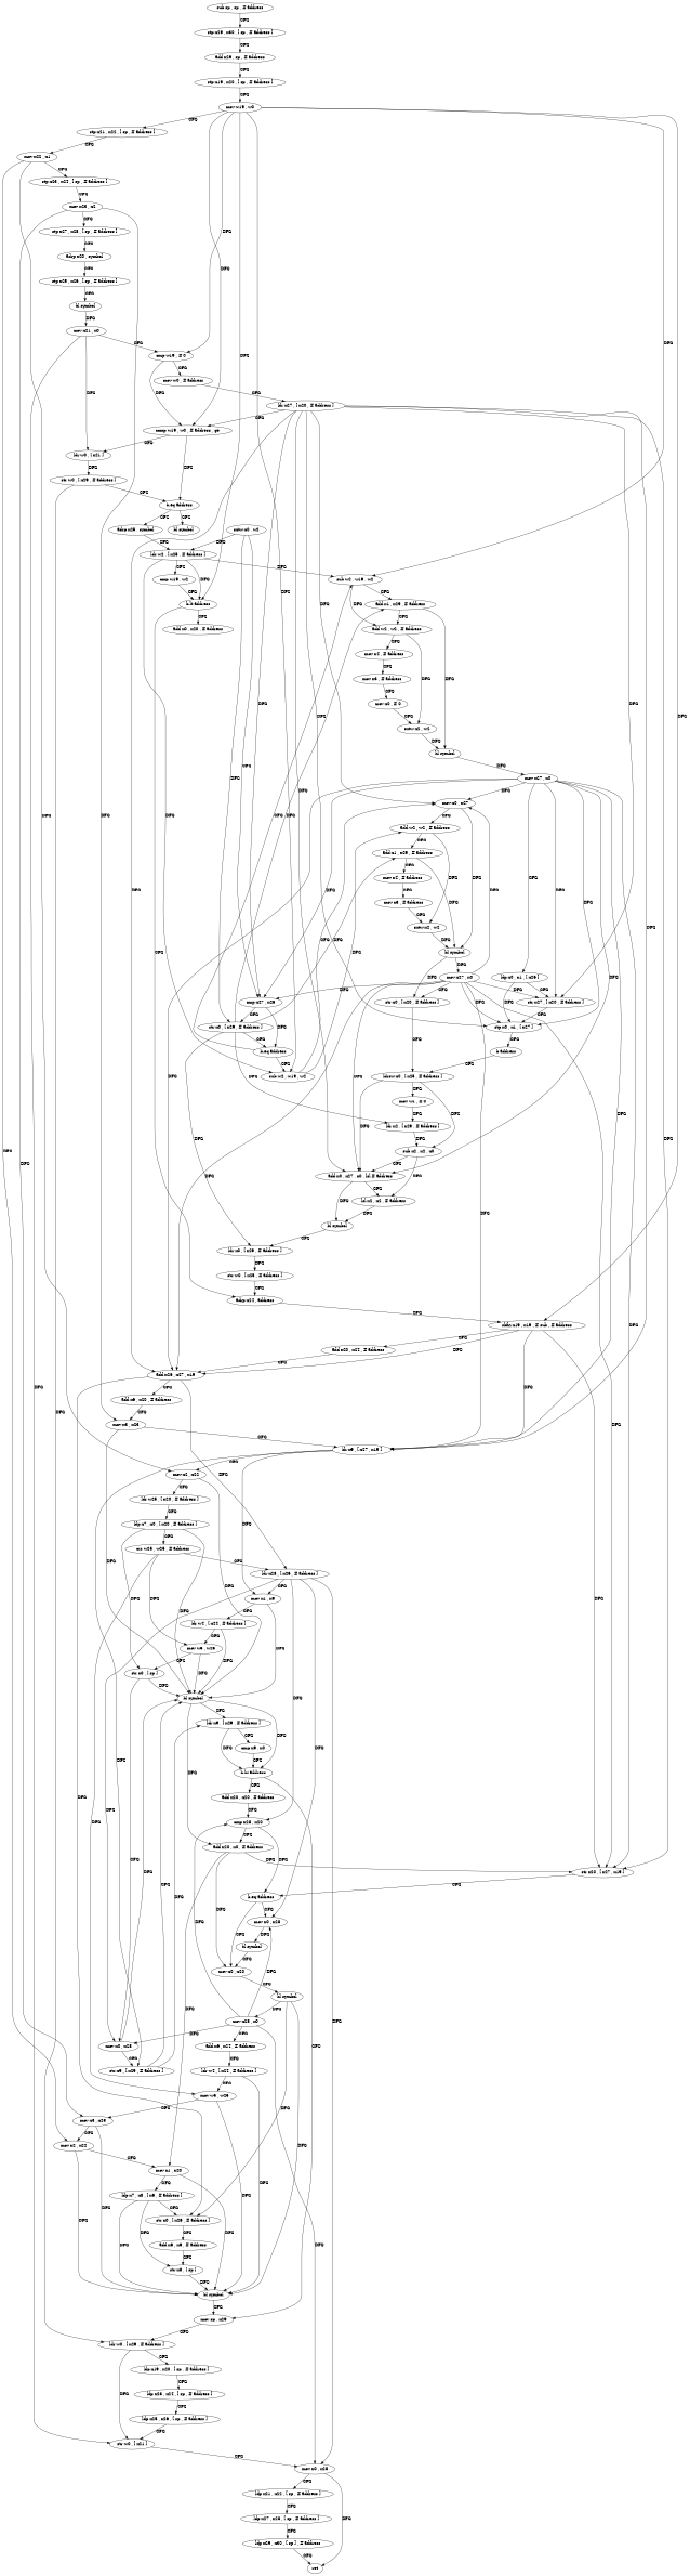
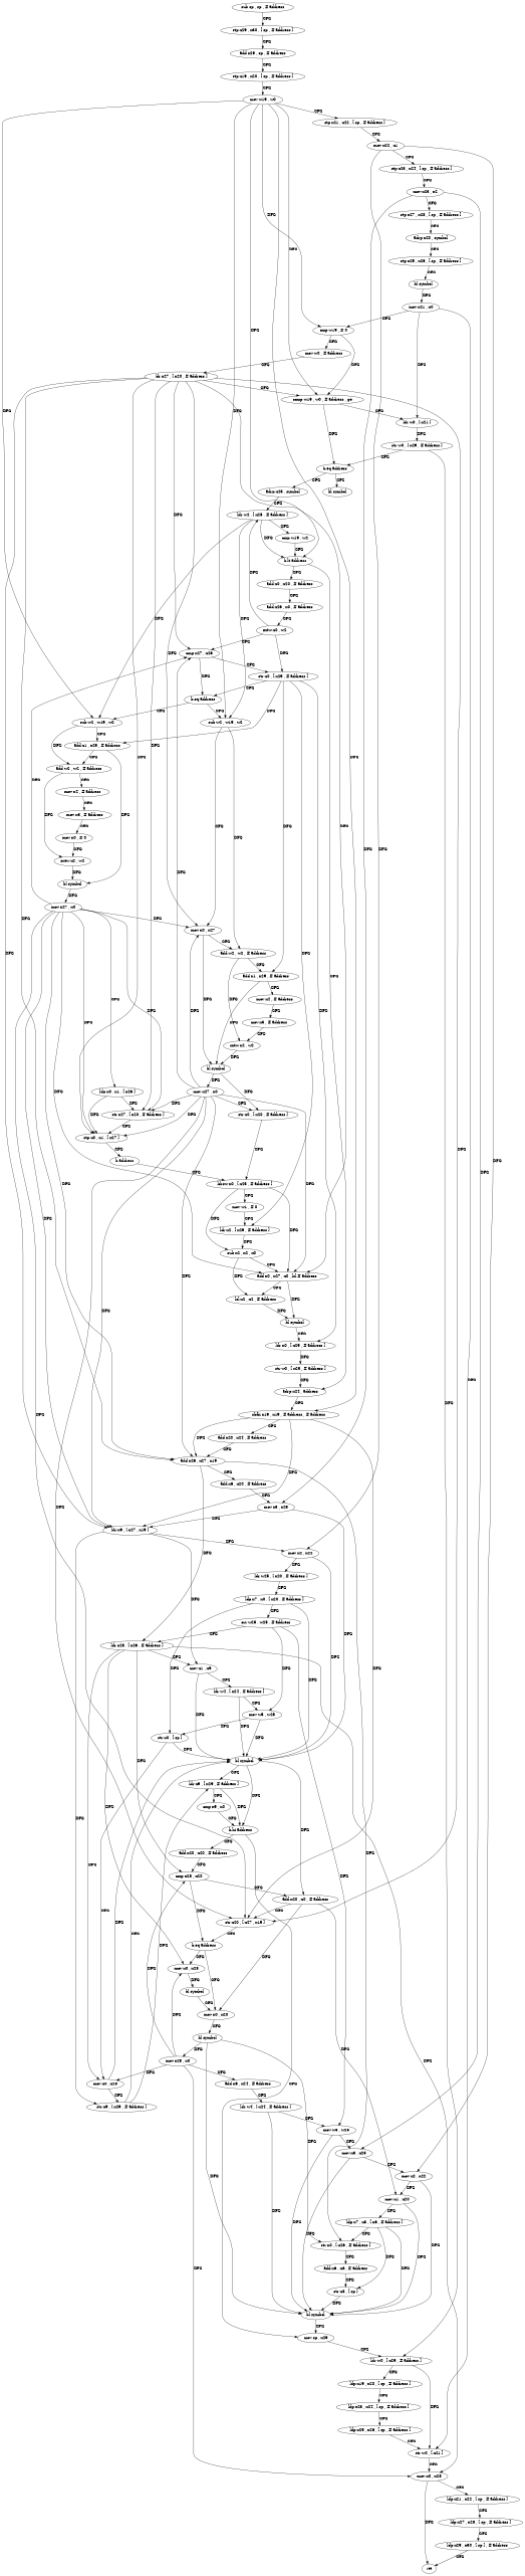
  digraph {
    n1 [label="sub sp , sp , # address"]
    n2 [label="stp x29 , x30 , [ sp , # address ]"]
    n3 [label="add x29 , sp , # address"]
    n4 [label="stp x19 , x20 , [ sp , # address ]"]
    n5 [label="mov w19 , w0"]
    n6 [label="stp x21 , x22 , [ sp , # address ]"]
    n7 [label="cmp w19 , # 0"]
    n8 [label="ccmp w19 , w0 , # address , ge"]
    n9 [label="b.lt address"]
-   n10 [label="sbfiz x19 , x19 , # sub , # address"]
+   n10 [label="sbfiz x19 , x19 , # address , # address"]
    n11 [label="sub w2 , w19 , w2"]
    n12 [label="sub w2 , w19 , w2"]
    n13 [label="mov x22 , x1"]
    n14 [label="mov w0 , # address"]
    n15 [label="ldr w0 , [ x21 ]"]
    n16 [label="b.eq address"]
    n17 [label="adrp x24 , address"]
    n18 [label="add x0 , x20 , # address"]
    n19 [label="add x26 , x27 , x19"]
    n20 [label="ldr x9 , [ x27 , x19 ]"]
    n21 [label="str x20 , [ x27 , x19 ]"]
    n22 [label="add x20 , x24 , # address"]
    n23 [label="add x1 , x29 , # address"]
    n24 [label="add w2 , w2 , # address"]
    n25 [label="mov x0 , x27"]
    n26 [label="add w2 , w2 , # address"]
    n27 [label="stp x23 , x24 , [ sp , # address ]"]
    n28 [label="mov x2 , x22"]
    n29 [label="mov x2 , x22"]
    n30 [label="mov x23 , x2"]
    n31 [label="bl symbol"]
    n32 [label="ldr w25 , [ x20 , # address ]"]
    n33 [label="mov x1 , x20"]
    n34 [label="bl symbol"]
    n35 [label="stp x27 , x28 , [ sp , # address ]"]
    n36 [label="mov x3 , x23"]
    n37 [label="mov x3 , x23"]
    n38 [label="adrp x20 , symbol"]
    n39 [label="stp x25 , x26 , [ sp , # address ]"]
    n40 [label="bl symbol"]
    n41 [label="mov x21 , x0"]
    n42 [label="str w0 , [ x21 ]"]
    n43 [label="str w0 , [ x29 , # address ]"]
    n44 [label="mov x0 , x28"]
    n45 [label="ldr x27 , [ x20 , # address ]"]
    n46 [label="cmp x27 , x26"]
    n47 [label="str x27 , [ x20 , # address ]"]
    n48 [label="stp x0 , x1 , [ x27 ]"]
    n49 [label="add x0 , x27 , x0 , lsl # address"]
    n50 [label="add x6 , x20 , # address"]
    n51 [label="ldr x28 , [ x26 , # address ]"]
    n52 [label="str x0 , [ x26 , # address ]"]
    n53 [label="mov x1 , x9"]
    n54 [label="str x9 , [ x29 , # address ]"]
    n55 [label="str x0 , [ x29 , # address ]"]
    n56 [label="b.eq address"]
    n57 [label="b.eq address"]
    n58 [label="b address"]
    n59 [label="bl symbol"]
    n60 [label="lsl x2 , x2 , # address"]
    n61 [label="bl symbol"]
    n62 [label="bl symbol"]
    n63 [label="adrp x25 , symbol"]
    n64 [label="ldr w0 , [ x29 , # address ]"]
    n65 [label="ldp x19 , x20 , [ sp , # address ]"]
    n66 [label="ldr w2 , [ x25 , # address ]"]
    n67 [label="cmp w19 , w2"]
    n68 [label="sxtw x0 , w2"]
+   n69 [label="add x26 , x0 , # address"]
    n70 [label="mov x0 , x28"]
    n71 [label="cmp x28 , x20"]
    n72 [label="mov x0 , x28"]
    n73 [label="add x6 , x6 , # address"]
    n74 [label="ldr x9 , [ x29 , # address ]"]
    n75 [label="b.hi address"]
    n76 [label="add x20 , x0 , # address"]
    n77 [label="ldr w4 , [ x24 , # address ]"]
    n78 [label="ldp x7 , x0 , [ x20 , # address ]"]
    n79 [label="orr w25 , w25 , # address"]
    n80 [label="str x0 , [ sp ]"]
    n81 [label="mov w5 , w25"]
    n82 [label="mov w5 , w25"]
    n83 [label="ldp x21 , x22 , [ sp , # address ]"]
    n84 [label=ret]
    n85 [label="bl symbol"]
    n86 [label="cmp x9 , x0"]
    n87 [label="mov sp , x29"]
    n88 [label="add x20 , x20 , # address"]
    n89 [label="mov x0 , x20"]
    n90 [label="add x1 , x29 , # address"]
    n91 [label="ldr x2 , [ x29 , # address ]"]
    n92 [label="ldr x0 , [ x29 , # address ]"]
    n93 [label="bl symbol"]
    n94 [label="mov x4 , # address"]
    n95 [label="sub x2 , x2 , x0"]
    n96 [label="str w0 , [ x25 , # address ]"]
    n97 [label="mov x4 , # address"]
    n98 [label="sxtw x2 , w2"]
    n99 [label="sxtw x2 , w2"]
    n100 [label="ldp x23 , x24 , [ sp , # address ]"]
    n101 [label="ldp x25 , x26 , [ sp , # address ]"]
    n102 [label="ldp x27 , x28 , [ sp , # address ]"]
    n103 [label="ldp x29 , x30 , [ sp ] , # address"]
    n104 [label="bl symbol"]
    n105 [label="ldp x7 , x8 , [ x6 , # address ]"]
    n106 [label="mov x28 , x0"]
    n107 [label="mov x27 , x0"]
    n108 [label="mov x3 , # address"]
    n109 [label="mov x0 , # 0"]
    n110 [label="ldp x0 , x1 , [ x26 ]"]
    n111 [label="ldrsw x0 , [ x25 , # address ]"]
    n112 [label="mov w1 , # 0"]
    n113 [label="mov x27 , x0"]
    n114 [label="str x0 , [ x20 , # address ]"]
    n115 [label="mov x3 , # address"]
    n116 [label="add x6 , x24 , # address"]
    n117 [label="ldr w4 , [ x24 , # address ]"]
    n118 [label="str x8 , [ sp ]"]
    n1 -> n2 [label=CFG]
    n2 -> n3 [label=CFG]
    n3 -> n4 [label=CFG]
    n4 -> n5 [label=CFG]
    n5 -> n6 [label=CFG]
    n5 -> n7 [label=DFG]
    n5 -> n8 [label=DFG]
    n5 -> n9 [label=DFG]
    n5 -> n10 [label=DFG]
    n5 -> n11 [label=DFG]
    n5 -> n12 [label=DFG]
    n6 -> n13 [label=CFG]
    n7 -> n8 [label=DFG]
    n7 -> n14 [label=CFG]
    n8 -> n15 [label=CFG]
    n8 -> n16 [label=DFG]
    n9 -> n17 [label=CFG]
    n9 -> n18 [label=CFG]
    n10 -> n19 [label=DFG]
    n10 -> n20 [label=DFG]
    n10 -> n21 [label=DFG]
    n10 -> n22 [label=CFG]
    n11 -> n23 [label=CFG]
    n11 -> n24 [label=DFG]
    n12 -> n25 [label=CFG]
    n12 -> n26 [label=DFG]
    n13 -> n27 [label=CFG]
    n13 -> n28 [label=DFG]
    n13 -> n29 [label=DFG]
    n14 -> n45 [label=CFG]
    n15 -> n43 [label=DFG]
    n16 -> n62 [label=CFG]
    n16 -> n63 [label=CFG]
    n17 -> n10 [label=CFG]
+   n18 -> n69 [label=CFG]
    n19 -> n50 [label=CFG]
    n19 -> n51 [label=DFG]
    n19 -> n52 [label=DFG]
    n20 -> n28 [label=CFG]
    n20 -> n53 [label=DFG]
    n20 -> n54 [label=DFG]
    n21 -> n57 [label=CFG]
    n22 -> n19 [label=CFG]
    n23 -> n24 [label=CFG]
    n23 -> n93 [label=DFG]
    n24 -> n97 [label=CFG]
    n24 -> n98 [label=DFG]
    n25 -> n26 [label=CFG]
    n25 -> n59 [label=DFG]
    n26 -> n90 [label=CFG]
    n26 -> n99 [label=DFG]
    n27 -> n30 [label=CFG]
    n28 -> n31 [label=DFG]
    n28 -> n32 [label=CFG]
    n29 -> n33 [label=CFG]
    n29 -> n34 [label=DFG]
    n30 -> n35 [label=CFG]
    n30 -> n36 [label=DFG]
    n30 -> n37 [label=DFG]
    n31 -> n74 [label=CFG]
    n31 -> n75 [label=DFG]
    n31 -> n76 [label=DFG]
    n32 -> n78 [label=CFG]
    n33 -> n34 [label=DFG]
    n33 -> n105 [label=CFG]
    n34 -> n87 [label=CFG]
    n35 -> n38 [label=CFG]
    n36 -> n20 [label=CFG]
    n36 -> n31 [label=DFG]
    n37 -> n29 [label=CFG]
    n37 -> n34 [label=DFG]
    n38 -> n39 [label=CFG]
    n39 -> n40 [label=CFG]
    n40 -> n41 [label=DFG]
    n41 -> n7 [label=CFG]
    n41 -> n15 [label=DFG]
    n41 -> n42 [label=DFG]
    n42 -> n44 [label=CFG]
    n43 -> n16 [label=CFG]
    n43 -> n64 [label=DFG]
    n44 -> n83 [label=CFG]
    n44 -> n84 [label=DFG]
    n45 -> n8 [label=CFG]
    n45 -> n19 [label=DFG]
    n45 -> n20 [label=DFG]
    n45 -> n21 [label=DFG]
    n45 -> n25 [label=DFG]
    n45 -> n46 [label=DFG]
    n45 -> n47 [label=DFG]
    n45 -> n48 [label=DFG]
    n45 -> n49 [label=DFG]
    n46 -> n55 [label=CFG]
    n46 -> n56 [label=DFG]
    n47 -> n48 [label=CFG]
    n48 -> n58 [label=CFG]
    n49 -> n60 [label=CFG]
    n49 -> n61 [label=DFG]
    n50 -> n36 [label=CFG]
    n51 -> n44 [label=DFG]
    n51 -> n53 [label=CFG]
    n51 -> n70 [label=DFG]
    n51 -> n71 [label=DFG]
    n51 -> n72 [label=DFG]
    n52 -> n73 [label=CFG]
    n53 -> n31 [label=DFG]
    n53 -> n77 [label=CFG]
    n54 -> n31 [label=CFG]
    n54 -> n74 [label=DFG]
    n55 -> n23 [label=DFG]
    n55 -> n56 [label=CFG]
    n55 -> n90 [label=DFG]
    n55 -> n91 [label=DFG]
    n55 -> n92 [label=DFG]
    n56 -> n11 [label=CFG]
    n56 -> n12 [label=CFG]
    n57 -> n72 [label=CFG]
    n57 -> n89 [label=CFG]
    n58 -> n111 [label=CFG]
    n59 -> n113 [label=DFG]
    n59 -> n114 [label=DFG]
    n60 -> n61 [label=DFG]
    n61 -> n92 [label=CFG]
    n63 -> n66 [label=CFG]
    n64 -> n42 [label=DFG]
    n64 -> n65 [label=CFG]
    n65 -> n100 [label=CFG]
    n66 -> n9 [label=DFG]
    n66 -> n11 [label=DFG]
    n66 -> n12 [label=DFG]
    n66 -> n67 [label=CFG]
    n67 -> n9 [label=CFG]
    n68 -> n46 [label=CFG]
    n68 -> n55 [label=DFG]
    n68 -> n66 [label=DFG]
+   n69 -> n68 [label=CFG]
    n70 -> n31 [label=DFG]
    n70 -> n54 [label=CFG]
    n71 -> n57 [label=DFG]
    n71 -> n76 [label=CFG]
    n72 -> n85 [label=DFG]
    n73 -> n118 [label=CFG]
    n74 -> n75 [label=DFG]
    n74 -> n86 [label=CFG]
    n75 -> n87 [label=CFG]
    n75 -> n88 [label=CFG]
    n76 -> n21 [label=DFG]
    n76 -> n33 [label=DFG]
    n76 -> n89 [label=DFG]
    n77 -> n31 [label=DFG]
    n77 -> n81 [label=CFG]
    n78 -> n31 [label=DFG]
    n78 -> n79 [label=CFG]
    n78 -> n80 [label=DFG]
    n79 -> n51 [label=CFG]
    n79 -> n81 [label=DFG]
    n79 -> n82 [label=DFG]
    n80 -> n31 [label=DFG]
    n80 -> n70 [label=CFG]
    n81 -> n31 [label=DFG]
    n81 -> n80 [label=CFG]
    n82 -> n34 [label=DFG]
    n82 -> n37 [label=CFG]
    n83 -> n102 [label=CFG]
    n85 -> n89 [label=CFG]
    n86 -> n75 [label=CFG]
    n87 -> n64 [label=CFG]
    n88 -> n71 [label=CFG]
    n89 -> n104 [label=CFG]
    n90 -> n59 [label=DFG]
    n90 -> n94 [label=CFG]
    n91 -> n95 [label=DFG]
    n92 -> n96 [label=DFG]
    n93 -> n107 [label=DFG]
    n94 -> n115 [label=CFG]
    n95 -> n49 [label=CFG]
    n95 -> n60 [label=DFG]
    n96 -> n17 [label=CFG]
    n97 -> n108 [label=CFG]
    n98 -> n93 [label=DFG]
    n99 -> n59 [label=DFG]
    n100 -> n101 [label=CFG]
    n101 -> n42 [label=CFG]
    n102 -> n103 [label=CFG]
    n103 -> n84 [label=CFG]
    n104 -> n34 [label=DFG]
    n104 -> n52 [label=DFG]
    n104 -> n106 [label=DFG]
    n105 -> n34 [label=DFG]
    n105 -> n52 [label=CFG]
    n105 -> n118 [label=DFG]
    n106 -> n44 [label=DFG]
    n106 -> n70 [label=DFG]
    n106 -> n71 [label=DFG]
    n106 -> n72 [label=DFG]
    n106 -> n116 [label=CFG]
    n107 -> n19 [label=DFG]
    n107 -> n20 [label=DFG]
    n107 -> n21 [label=DFG]
    n107 -> n25 [label=DFG]
    n107 -> n46 [label=DFG]
    n107 -> n47 [label=DFG]
    n107 -> n48 [label=DFG]
    n107 -> n49 [label=DFG]
    n107 -> n110 [label=CFG]
    n108 -> n109 [label=CFG]
    n109 -> n98 [label=CFG]
    n110 -> n47 [label=CFG]
    n110 -> n48 [label=DFG]
    n111 -> n49 [label=DFG]
    n111 -> n95 [label=DFG]
    n111 -> n112 [label=CFG]
    n112 -> n91 [label=CFG]
    n113 -> n19 [label=DFG]
    n113 -> n20 [label=DFG]
    n113 -> n21 [label=DFG]
    n113 -> n25 [label=DFG]
    n113 -> n46 [label=DFG]
    n113 -> n47 [label=DFG]
    n113 -> n48 [label=DFG]
    n113 -> n49 [label=DFG]
    n113 -> n114 [label=CFG]
    n114 -> n111 [label=CFG]
    n115 -> n99 [label=CFG]
    n116 -> n117 [label=CFG]
    n117 -> n34 [label=DFG]
    n117 -> n82 [label=CFG]
    n118 -> n34 [label=DFG]
  }
